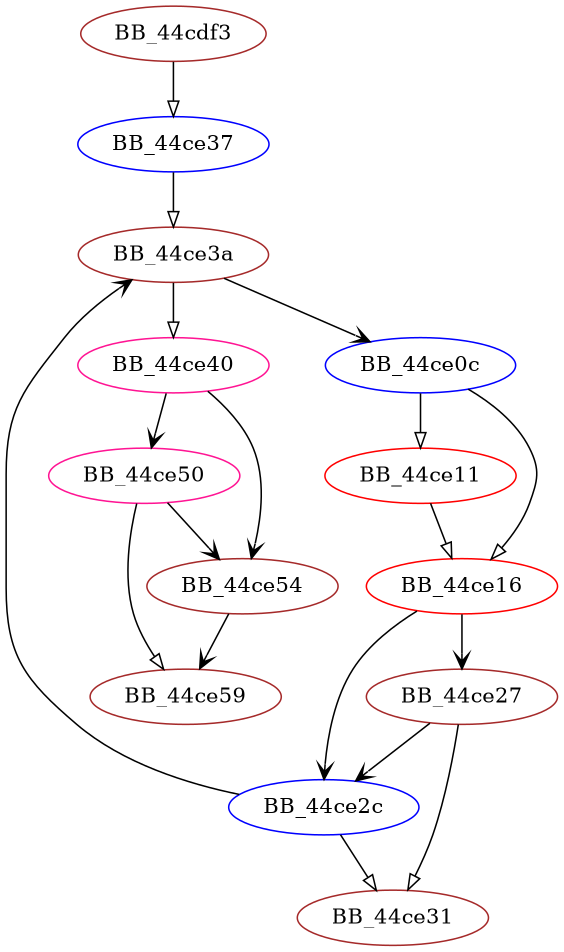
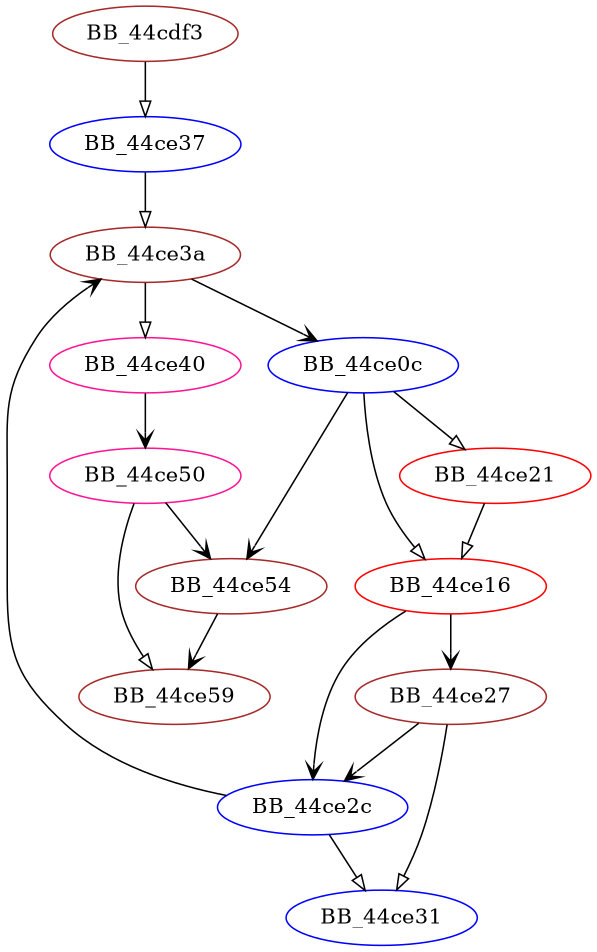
  digraph {
    node [color=brown]
    edge [arrowhead=onormal]
    BB_44ce37 [color=blue]
    BB_44cdf3
    BB_44ce3a
    BB_44ce0c [color=blue]
    BB_44ce40 [color=deeppink]
-   BB_44ce11 [color=red]
+   BB_44ce11 [color=red label=BB_44ce21]
    BB_44ce16 [color=red]
    BB_44ce27
    BB_44ce2c [color=blue]
-   BB_44ce31
+   BB_44ce31 [color=blue]
    BB_44ce50 [color=deeppink]
    BB_44ce54
    BB_44ce59
    BB_44ce37 -> BB_44ce3a
    BB_44cdf3 -> BB_44ce37
    BB_44ce3a -> BB_44ce0c [arrowhead=vee]
    BB_44ce3a -> BB_44ce40
    BB_44ce0c -> BB_44ce11
    BB_44ce0c -> BB_44ce16
    BB_44ce40 -> BB_44ce50 [arrowhead=vee]
-   BB_44ce40 -> BB_44ce54 [arrowhead=vee]
+   BB_44ce0c -> BB_44ce54 [arrowhead=vee]
    BB_44ce11 -> BB_44ce16
    BB_44ce16 -> BB_44ce27 [arrowhead=vee]
    BB_44ce16 -> BB_44ce2c [arrowhead=vee]
    BB_44ce27 -> BB_44ce2c [arrowhead=vee]
    BB_44ce27 -> BB_44ce31
    BB_44ce2c -> BB_44ce3a [arrowhead=vee]
    BB_44ce2c -> BB_44ce31
    BB_44ce50 -> BB_44ce54 [arrowhead=vee]
    BB_44ce50 -> BB_44ce59
    BB_44ce54 -> BB_44ce59 [arrowhead=vee]
  }
